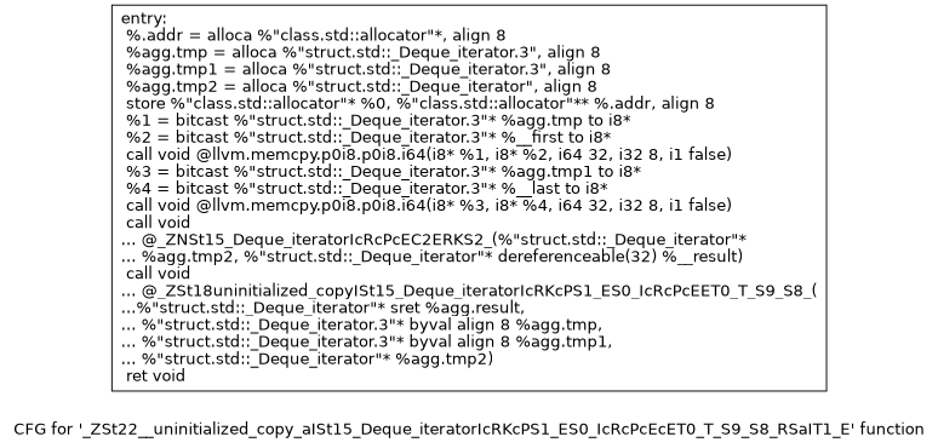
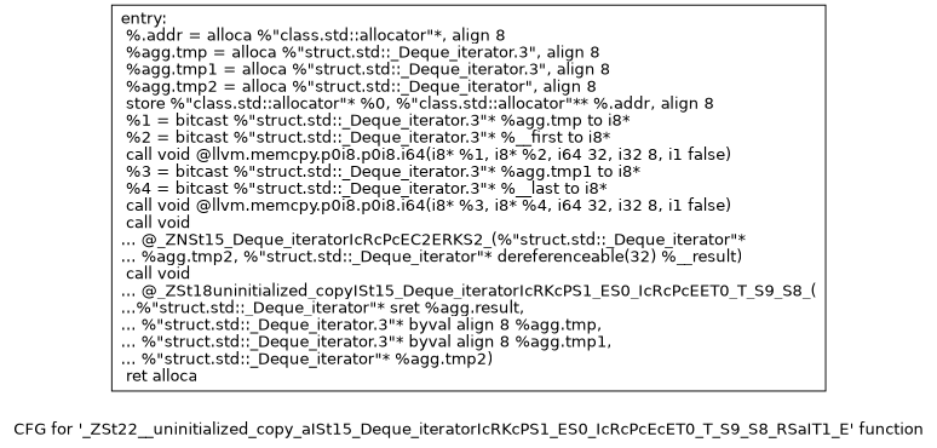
  digraph {
    label="CFG for '_ZSt22__uninitialized_copy_aISt15_Deque_iteratorIcRKcPS1_ES0_IcRcPcEcET0_T_S9_S8_RSaIT1_E' function"
    fontname="DejaVu Sans"
-   n1 [label="{entry:\l  %.addr = alloca %\"class.std::allocator\"*, align 8\l  %agg.tmp = alloca %\"struct.std::_Deque_iterator.3\", align 8\l  %agg.tmp1 = alloca %\"struct.std::_Deque_iterator.3\", align 8\l  %agg.tmp2 = alloca %\"struct.std::_Deque_iterator\", align 8\l  store %\"class.std::allocator\"* %0, %\"class.std::allocator\"** %.addr, align 8\l  %1 = bitcast %\"struct.std::_Deque_iterator.3\"* %agg.tmp to i8*\l  %2 = bitcast %\"struct.std::_Deque_iterator.3\"* %__first to i8*\l  call void @llvm.memcpy.p0i8.p0i8.i64(i8* %1, i8* %2, i64 32, i32 8, i1 false)\l  %3 = bitcast %\"struct.std::_Deque_iterator.3\"* %agg.tmp1 to i8*\l  %4 = bitcast %\"struct.std::_Deque_iterator.3\"* %__last to i8*\l  call void @llvm.memcpy.p0i8.p0i8.i64(i8* %3, i8* %4, i64 32, i32 8, i1 false)\l  call void\l... @_ZNSt15_Deque_iteratorIcRcPcEC2ERKS2_(%\"struct.std::_Deque_iterator\"*\l... %agg.tmp2, %\"struct.std::_Deque_iterator\"* dereferenceable(32) %__result)\l  call void\l... @_ZSt18uninitialized_copyISt15_Deque_iteratorIcRKcPS1_ES0_IcRcPcEET0_T_S9_S8_(\l...%\"struct.std::_Deque_iterator\"* sret %agg.result,\l... %\"struct.std::_Deque_iterator.3\"* byval align 8 %agg.tmp,\l... %\"struct.std::_Deque_iterator.3\"* byval align 8 %agg.tmp1,\l... %\"struct.std::_Deque_iterator\"* %agg.tmp2)\l  ret void\l}" shape=record fontname="DejaVu Sans"]
+   n1 [label="{entry:\l  %.addr = alloca %\"class.std::allocator\"*, align 8\l  %agg.tmp = alloca %\"struct.std::_Deque_iterator.3\", align 8\l  %agg.tmp1 = alloca %\"struct.std::_Deque_iterator.3\", align 8\l  %agg.tmp2 = alloca %\"struct.std::_Deque_iterator\", align 8\l  store %\"class.std::allocator\"* %0, %\"class.std::allocator\"** %.addr, align 8\l  %1 = bitcast %\"struct.std::_Deque_iterator.3\"* %agg.tmp to i8*\l  %2 = bitcast %\"struct.std::_Deque_iterator.3\"* %__first to i8*\l  call void @llvm.memcpy.p0i8.p0i8.i64(i8* %1, i8* %2, i64 32, i32 8, i1 false)\l  %3 = bitcast %\"struct.std::_Deque_iterator.3\"* %agg.tmp1 to i8*\l  %4 = bitcast %\"struct.std::_Deque_iterator.3\"* %__last to i8*\l  call void @llvm.memcpy.p0i8.p0i8.i64(i8* %3, i8* %4, i64 32, i32 8, i1 false)\l  call void\l... @_ZNSt15_Deque_iteratorIcRcPcEC2ERKS2_(%\"struct.std::_Deque_iterator\"*\l... %agg.tmp2, %\"struct.std::_Deque_iterator\"* dereferenceable(32) %__result)\l  call void\l... @_ZSt18uninitialized_copyISt15_Deque_iteratorIcRKcPS1_ES0_IcRcPcEET0_T_S9_S8_(\l...%\"struct.std::_Deque_iterator\"* sret %agg.result,\l... %\"struct.std::_Deque_iterator.3\"* byval align 8 %agg.tmp,\l... %\"struct.std::_Deque_iterator.3\"* byval align 8 %agg.tmp1,\l... %\"struct.std::_Deque_iterator\"* %agg.tmp2)\l  ret alloca\l}" shape=record fontname="DejaVu Sans"]
  }
